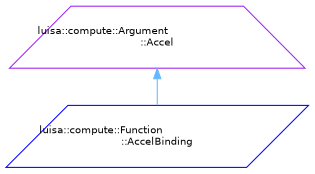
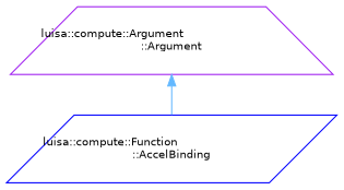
  digraph {
    rankdir=TB
    node [fillcolor=white fontname=Helvetica fontsize=10 style=filled]
-   n1 [color=purple height=0.2 label="luisa::compute::Argument\l::Accel" shape=trapezium width=0.4]
+   n1 [color=purple height=0.2 label="luisa::compute::Argument\l::Argument" shape=trapezium width=0.4]
    n2 [color=blue height=0.2 label="luisa::compute::Function\l::AccelBinding" shape=parallelogram width=0.4]
    n1 -> n2 [color=steelblue1 dir=back fontname=Helvetica fontsize=10 labelfontname=Helvetica labelfontsize=10 style=solid]
  }
